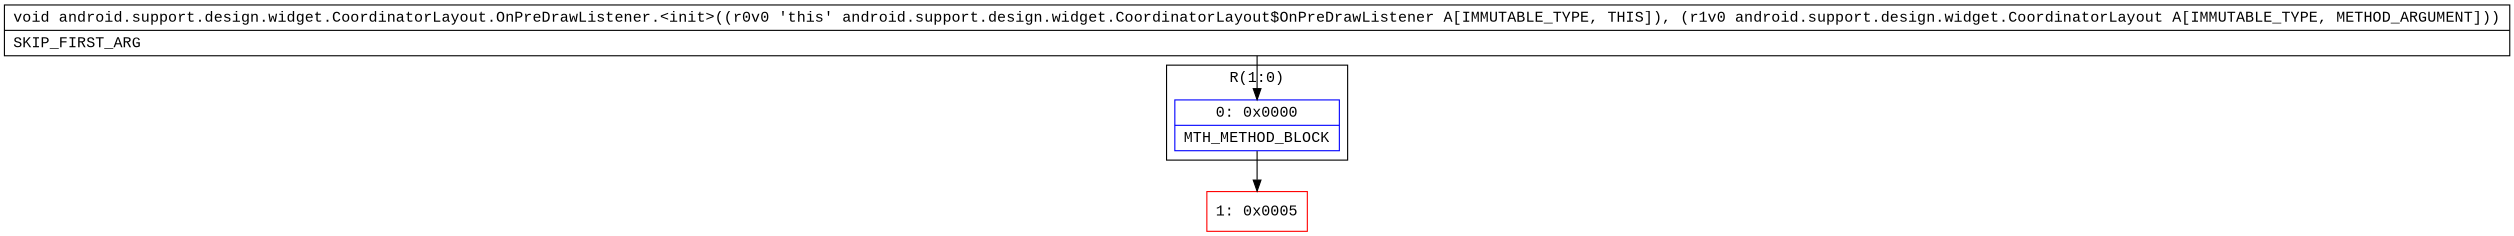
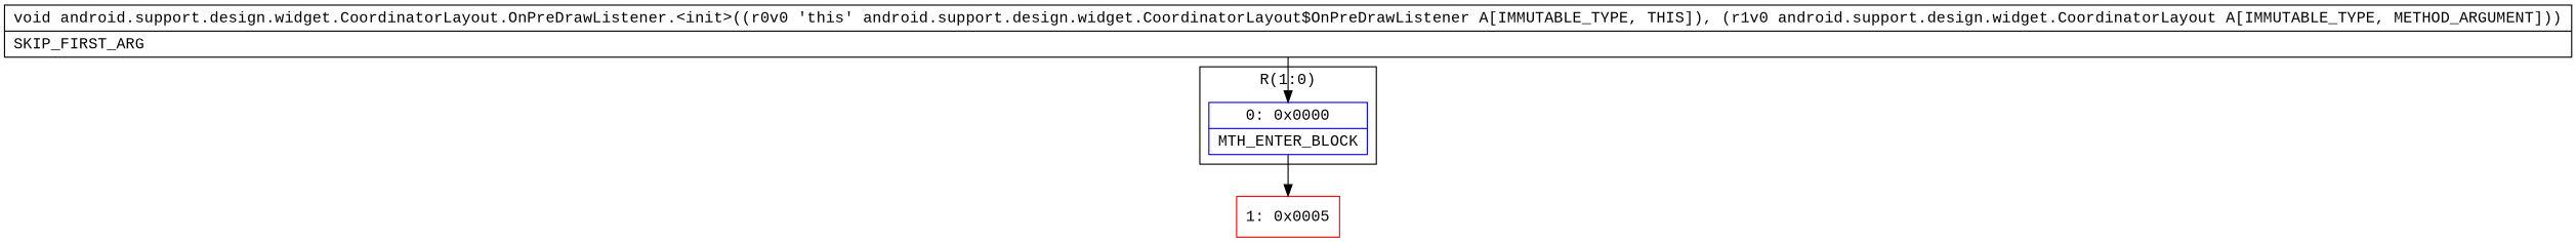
  digraph {
    fontname="Liberation Mono"
    node [shape=record fontname="Liberation Mono"]
    edge [fontname="Liberation Mono"]
-   n1 [color=blue label="{0\:\ 0x0000|MTH_METHOD_BLOCK\l}"]
+   n1 [color=blue label="{0\:\ 0x0000|MTH_ENTER_BLOCK\l}"]
    n2 [color=red label="{1\:\ 0x0005}"]
    n3 [label="{void android.support.design.widget.CoordinatorLayout.OnPreDrawListener.\<init\>((r0v0 'this' android.support.design.widget.CoordinatorLayout$OnPreDrawListener A[IMMUTABLE_TYPE, THIS]), (r1v0 android.support.design.widget.CoordinatorLayout A[IMMUTABLE_TYPE, METHOD_ARGUMENT]))  | SKIP_FIRST_ARG\l}"]
    subgraph cluster_1 {
      label="R(1:0)"
      n1
    }
    n1 -> n2
    n3 -> n1
  }
